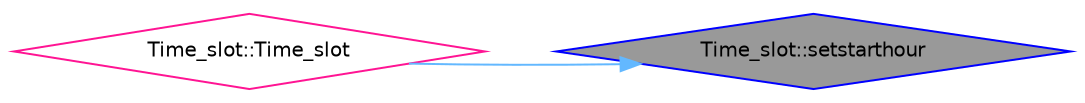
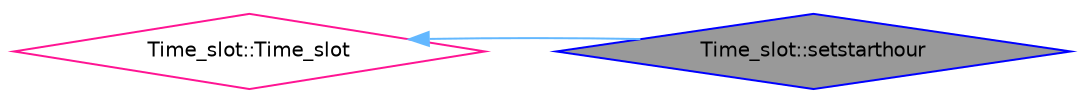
  digraph {
    rankdir=RL
    node [fontname=Helvetica fontsize=10 shape=diamond style=filled]
    n1 [color=blue fillcolor=grey60 fontcolor=black height=0.2 label="Time_slot::setstarthour" width=0.4]
    n2 [color=deeppink fillcolor=white height=0.2 label="Time_slot::Time_slot" width=0.4]
-   n1 -> n2 [color=steelblue1 dir=back fontname=Helvetica fontsize=10 labelfontname=Helvetica labelfontsize=10 style=solid]
+   n2 -> n1 [color=steelblue1 dir=back fontname=Helvetica fontsize=10 labelfontname=Helvetica labelfontsize=10 style=solid]
  }
